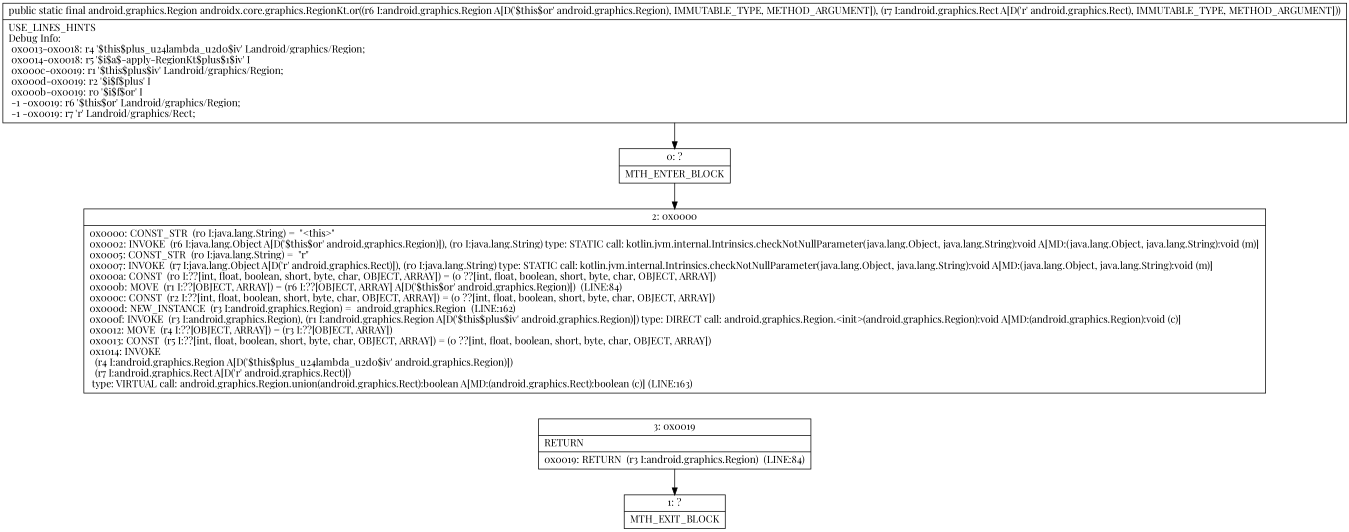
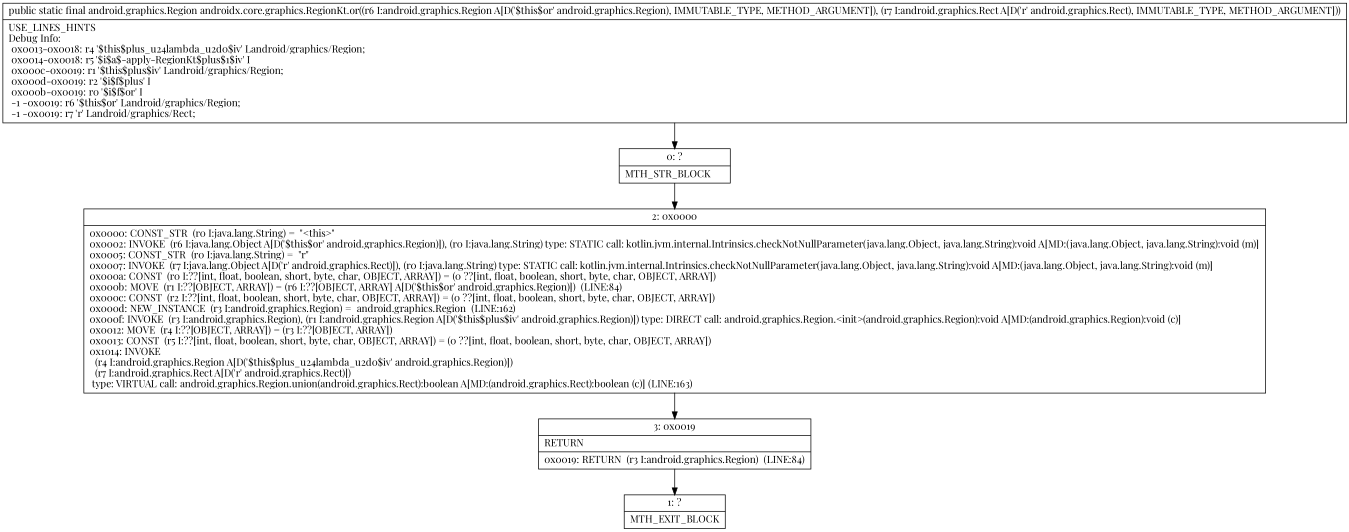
  digraph {
    fontname="Playfair Display"
    node [fontname="Playfair Display" shape=record]
    edge [fontname="Playfair Display"]
-   n1 [label="{0\:\ ?|MTH_ENTER_BLOCK\l}"]
+   n1 [label="{0\:\ ?|MTH_STR_BLOCK\l}"]
    n2 [label="{2\:\ 0x0000|0x0000: CONST_STR  (r0 I:java.lang.String) =  \"\<this\>\" \l0x0002: INVOKE  (r6 I:java.lang.Object A[D('$this$or' android.graphics.Region)]), (r0 I:java.lang.String) type: STATIC call: kotlin.jvm.internal.Intrinsics.checkNotNullParameter(java.lang.Object, java.lang.String):void A[MD:(java.lang.Object, java.lang.String):void (m)]\l0x0005: CONST_STR  (r0 I:java.lang.String) =  \"r\" \l0x0007: INVOKE  (r7 I:java.lang.Object A[D('r' android.graphics.Rect)]), (r0 I:java.lang.String) type: STATIC call: kotlin.jvm.internal.Intrinsics.checkNotNullParameter(java.lang.Object, java.lang.String):void A[MD:(java.lang.Object, java.lang.String):void (m)]\l0x000a: CONST  (r0 I:??[int, float, boolean, short, byte, char, OBJECT, ARRAY]) = (0 ??[int, float, boolean, short, byte, char, OBJECT, ARRAY]) \l0x000b: MOVE  (r1 I:??[OBJECT, ARRAY]) = (r6 I:??[OBJECT, ARRAY] A[D('$this$or' android.graphics.Region)])  (LINE:84)\l0x000c: CONST  (r2 I:??[int, float, boolean, short, byte, char, OBJECT, ARRAY]) = (0 ??[int, float, boolean, short, byte, char, OBJECT, ARRAY]) \l0x000d: NEW_INSTANCE  (r3 I:android.graphics.Region) =  android.graphics.Region  (LINE:162)\l0x000f: INVOKE  (r3 I:android.graphics.Region), (r1 I:android.graphics.Region A[D('$this$plus$iv' android.graphics.Region)]) type: DIRECT call: android.graphics.Region.\<init\>(android.graphics.Region):void A[MD:(android.graphics.Region):void (c)]\l0x0012: MOVE  (r4 I:??[OBJECT, ARRAY]) = (r3 I:??[OBJECT, ARRAY]) \l0x0013: CONST  (r5 I:??[int, float, boolean, short, byte, char, OBJECT, ARRAY]) = (0 ??[int, float, boolean, short, byte, char, OBJECT, ARRAY]) \l0x1014: INVOKE  \l  (r4 I:android.graphics.Region A[D('$this$plus_u24lambda_u2d0$iv' android.graphics.Region)])\l  (r7 I:android.graphics.Rect A[D('r' android.graphics.Rect)])\l type: VIRTUAL call: android.graphics.Region.union(android.graphics.Rect):boolean A[MD:(android.graphics.Rect):boolean (c)] (LINE:163)\l}"]
    n3 [label="{3\:\ 0x0019|RETURN\l|0x0019: RETURN  (r3 I:android.graphics.Region)  (LINE:84)\l}"]
    n4 [label="{1\:\ ?|MTH_EXIT_BLOCK\l}"]
    n5 [label="{public static final android.graphics.Region androidx.core.graphics.RegionKt.or((r6 I:android.graphics.Region A[D('$this$or' android.graphics.Region), IMMUTABLE_TYPE, METHOD_ARGUMENT]), (r7 I:android.graphics.Rect A[D('r' android.graphics.Rect), IMMUTABLE_TYPE, METHOD_ARGUMENT]))  | USE_LINES_HINTS\lDebug Info:\l  0x0013\-0x0018: r4 '$this$plus_u24lambda_u2d0$iv' Landroid\/graphics\/Region;\l  0x0014\-0x0018: r5 '$i$a$\-apply\-RegionKt$plus$1$iv' I\l  0x000c\-0x0019: r1 '$this$plus$iv' Landroid\/graphics\/Region;\l  0x000d\-0x0019: r2 '$i$f$plus' I\l  0x000b\-0x0019: r0 '$i$f$or' I\l  \-1 \-0x0019: r6 '$this$or' Landroid\/graphics\/Region;\l  \-1 \-0x0019: r7 'r' Landroid\/graphics\/Rect;\l}"]
    n1 -> n2
+   n2 -> n3
    n3 -> n4
    n5 -> n1
  }
